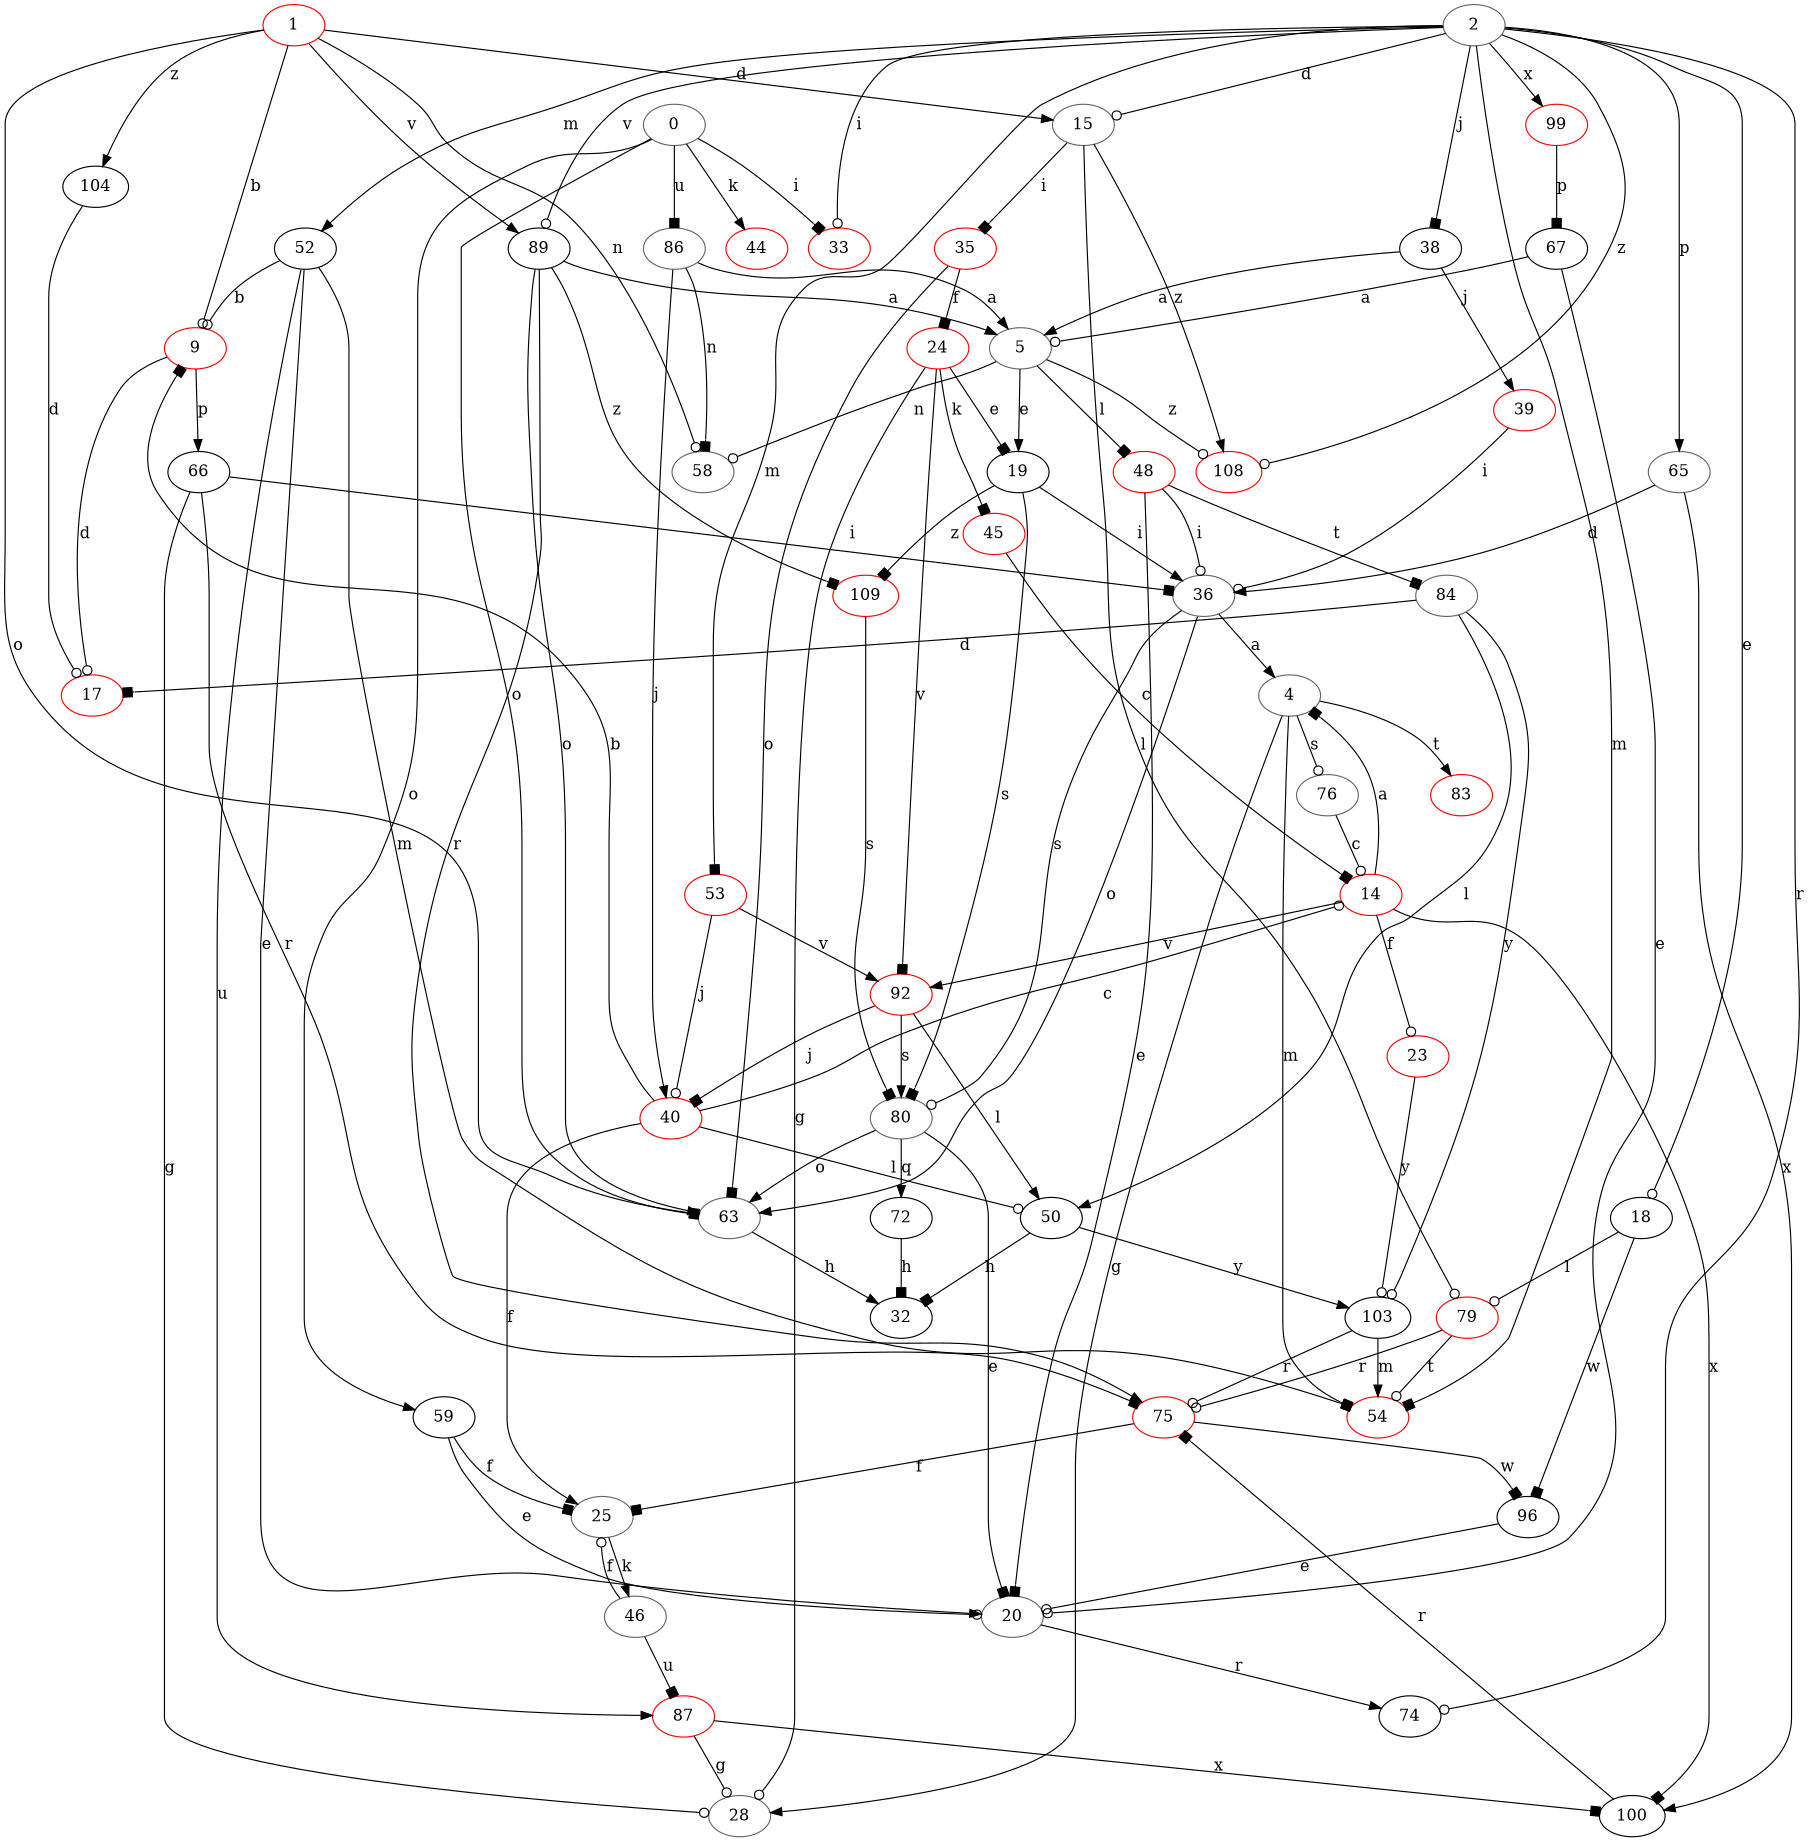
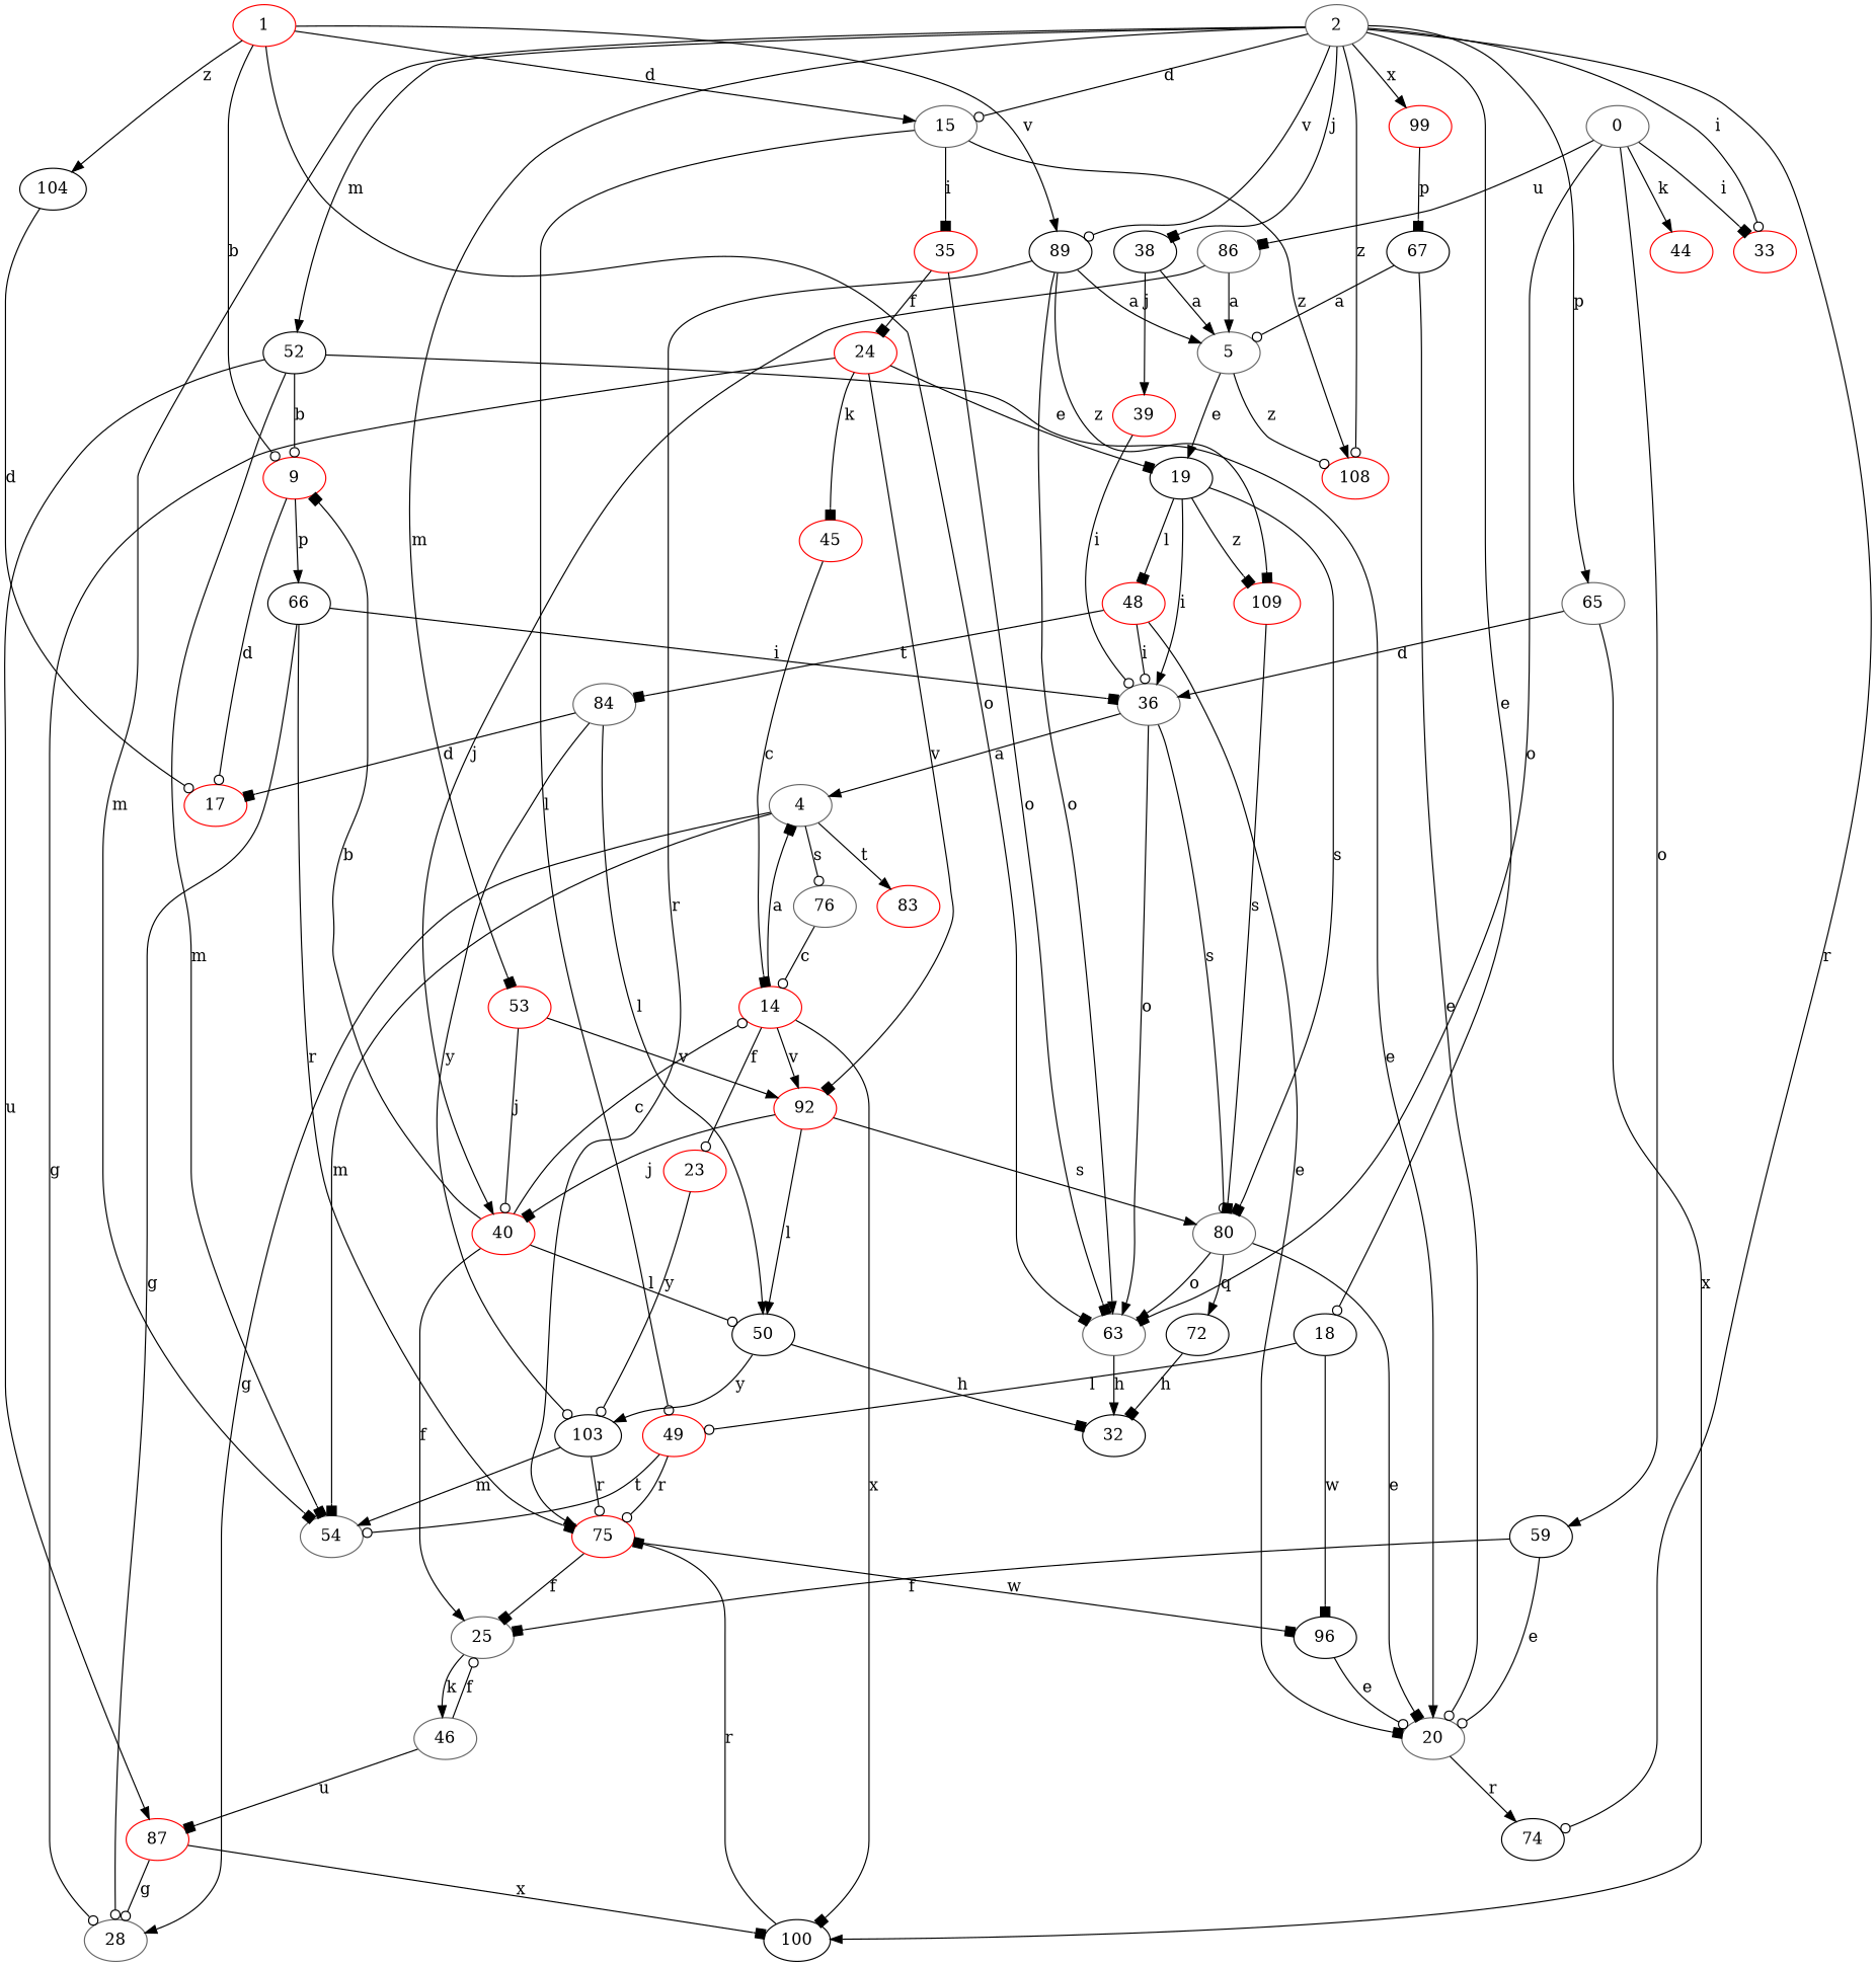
  strict digraph {
    node [color=red]
    edge [arrowhead=box]
    1
    9
    15 [color=gray40]
-   58 [color=gray40]
    63 [color=gray40]
    89 [color=black]
    104 [color=black]
    17
    66 [color=black]
    108
    35
-   49 [label=79]
+   49
    32 [color=black]
    5 [color=gray40]
    109
    75
    2 [color=gray40]
    18 [color=black]
    33
    38 [color=black]
    52 [color=black]
    53
-   54
+   54 [color=gray40]
    65 [color=gray40]
    74 [color=black]
    99
    96 [color=black]
    39
    20 [color=gray40]
    87
    92
    40
    100 [color=black]
    36 [color=gray40]
    67 [color=black]
    4 [color=gray40]
    28 [color=gray40]
    76 [color=gray40]
    83
    14
    19 [color=black]
    48
    80 [color=gray40]
    84 [color=gray40]
    0 [color=gray40]
    44
    59 [color=black]
    86 [color=gray40]
    25 [color=gray40]
    23
    103 [color=black]
    50 [color=black]
    24
    72 [color=black]
    45
    46 [color=gray40]
    1 -> 9 [arrowhead=odot label=b]
    1 -> 15 [arrowhead=normal label=d]
-   1 -> 58 [arrowhead=odot label=n]
    1 -> 63 [label=o]
    1 -> 89 [arrowhead=normal label=v]
    1 -> 104 [arrowhead=normal label=z]
    9 -> 17 [arrowhead=odot label=d]
    9 -> 66 [arrowhead=normal label=p]
    15 -> 108 [arrowhead=normal label=z]
    15 -> 35 [label=i]
    15 -> 49 [arrowhead=odot label=l]
    63 -> 32 [arrowhead=normal label=h]
    89 -> 63 [arrowhead=normal label=o]
    89 -> 5 [arrowhead=normal label=a]
    89 -> 109 [label=z]
    89 -> 75 [arrowhead=normal label=r]
    104 -> 17 [arrowhead=odot label=d]
    66 -> 75 [label=r]
    66 -> 36 [label=i]
    66 -> 28 [arrowhead=odot label=g]
    35 -> 63 [label=o]
    35 -> 24 [label=f]
    49 -> 75 [arrowhead=odot label=r]
    49 -> 54 [arrowhead=odot label=t]
-   5 -> 58 [arrowhead=odot label=n]
    5 -> 108 [arrowhead=odot label=z]
    5 -> 19 [arrowhead=normal label=e]
-   5 -> 48 [label=l]
+   19 -> 48 [label=l]
    109 -> 80 [label=s]
    75 -> 96 [label=w]
    75 -> 25 [label=f]
    2 -> 15 [arrowhead=odot label=d]
    2 -> 89 [arrowhead=odot label=v]
    2 -> 108 [arrowhead=odot label=z]
    2 -> 18 [arrowhead=odot label=e]
    2 -> 33 [arrowhead=odot label=i]
    2 -> 38 [label=j]
    2 -> 52 [arrowhead=normal label=m]
    2 -> 53 [label=m]
    2 -> 54 [label=m]
    2 -> 65 [arrowhead=normal label=p]
    2 -> 74 [arrowhead=odot label=r]
    2 -> 99 [arrowhead=normal label=x]
    18 -> 49 [arrowhead=odot label=l]
    18 -> 96 [label=w]
    38 -> 5 [arrowhead=normal label=a]
    38 -> 39 [arrowhead=normal label=j]
    52 -> 9 [arrowhead=odot label=b]
    52 -> 54 [label=m]
    52 -> 20 [arrowhead=normal label=e]
    52 -> 87 [arrowhead=normal label=u]
    53 -> 92 [arrowhead=normal label=v]
    53 -> 40 [arrowhead=odot label=j]
    65 -> 100 [arrowhead=normal label=x]
    65 -> 36 [arrowhead=normal label=d]
    99 -> 67 [label=p]
    96 -> 20 [arrowhead=odot label=e]
    39 -> 36 [arrowhead=odot label=i]
    20 -> 74 [arrowhead=normal label=r]
    87 -> 100 [label=x]
    87 -> 28 [arrowhead=odot label=g]
    92 -> 40 [label=j]
    92 -> 80 [arrowhead=normal label=s]
    92 -> 50 [arrowhead=normal label=l]
    40 -> 9 [label=b]
    40 -> 14 [arrowhead=odot label=c]
    40 -> 25 [arrowhead=normal label=f]
    40 -> 50 [arrowhead=odot label=l]
    100 -> 75 [label=r]
    36 -> 63 [arrowhead=normal label=o]
    36 -> 4 [arrowhead=normal label=a]
    36 -> 80 [arrowhead=odot label=s]
    67 -> 5 [arrowhead=odot label=a]
    67 -> 20 [arrowhead=odot label=e]
    4 -> 54 [label=m]
    4 -> 28 [arrowhead=normal label=g]
    4 -> 76 [arrowhead=odot label=s]
    4 -> 83 [arrowhead=normal label=t]
    76 -> 14 [arrowhead=odot label=c]
    14 -> 92 [arrowhead=normal label=v]
    14 -> 100 [label=x]
    14 -> 4 [label=a]
    14 -> 23 [arrowhead=odot label=f]
    19 -> 109 [label=z]
    19 -> 36 [arrowhead=normal label=i]
    19 -> 80 [label=s]
    48 -> 20 [label=e]
    48 -> 36 [arrowhead=odot label=i]
    48 -> 84 [label=t]
    80 -> 63 [arrowhead=normal label=o]
    80 -> 20 [label=e]
    80 -> 72 [arrowhead=normal label=q]
    84 -> 17 [label=d]
    84 -> 103 [arrowhead=odot label=y]
    84 -> 50 [arrowhead=normal label=l]
    0 -> 63 [label=o]
    0 -> 33 [label=i]
    0 -> 44 [arrowhead=normal label=k]
    0 -> 59 [arrowhead=normal label=o]
    0 -> 86 [label=u]
    59 -> 20 [arrowhead=odot label=e]
    59 -> 25 [label=f]
-   86 -> 58 [label=n]
    86 -> 5 [arrowhead=normal label=a]
    86 -> 40 [arrowhead=normal label=j]
    25 -> 46 [arrowhead=normal label=k]
    23 -> 103 [arrowhead=odot label=y]
    103 -> 75 [arrowhead=odot label=r]
    103 -> 54 [arrowhead=normal label=m]
    50 -> 32 [label=h]
    50 -> 103 [arrowhead=normal label=y]
    24 -> 92 [label=v]
    24 -> 28 [arrowhead=odot label=g]
    24 -> 19 [label=e]
    24 -> 45 [label=k]
    72 -> 32 [label=h]
    45 -> 14 [label=c]
    46 -> 87 [label=u]
    46 -> 25 [arrowhead=odot label=f]
  }
